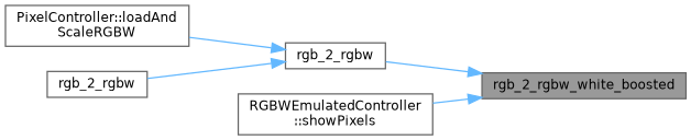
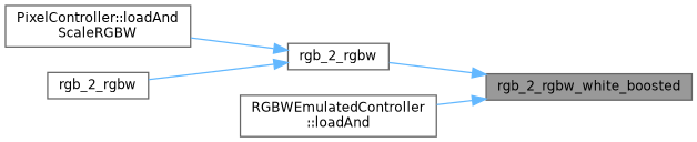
  digraph {
    rankdir=RL
    node [color=grey40 fillcolor=white fontname=Helvetica fontsize=10 shape=box style=filled]
    edge [color=steelblue1 dir=back fontname=Helvetica fontsize=10 labelfontname=Helvetica labelfontsize=10 style=solid]
    n1 [color=gray40 fillcolor=grey60 fontcolor=black height=0.2 label=rgb_2_rgbw_white_boosted width=0.4]
    n2 [height=0.2 label=rgb_2_rgbw width=0.4]
-   n3 [height=0.2 label="RGBWEmulatedController\l::showPixels" width=0.4]
+   n3 [height=0.2 label="RGBWEmulatedController\l::loadAnd" width=0.4]
    n4 [height=0.2 label="PixelController::loadAnd\lScaleRGBW" width=0.4]
    n5 [height=0.2 label=rgb_2_rgbw width=0.4]
    n1 -> n2
    n1 -> n3
    n2 -> n4
    n2 -> n5
  }
